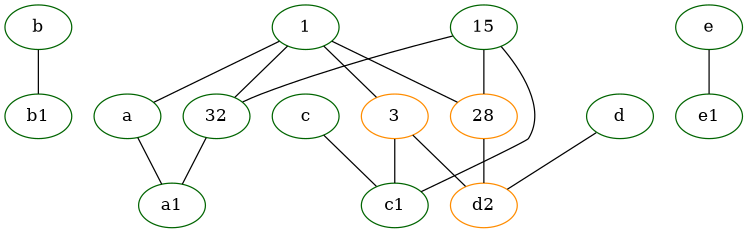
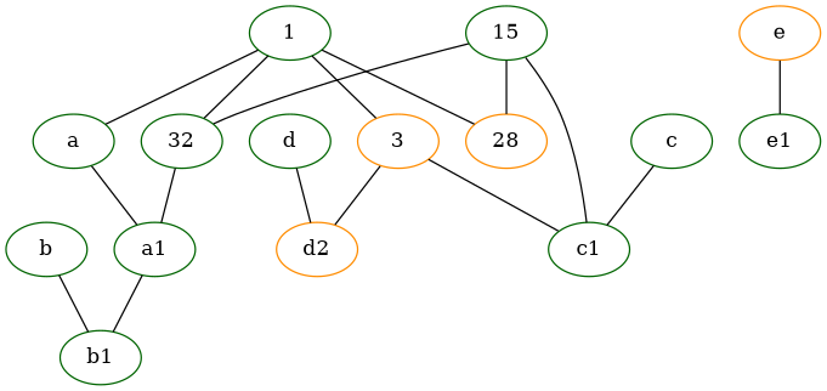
  graph {
    node [color=darkgreen]
    b
    b1
    a
    a1
    1
    32
    3 [color=darkorange]
    n8 [color=darkorange label=28]
    c1
    n10 [color=darkorange label=d2]
    d
    c
-   e
+   e [color=darkorange]
    e1
    15
    b -- b1
    a -- a1
+   a1 -- b1
    1 -- a
    1 -- 32
    1 -- 3
    1 -- n8
    32 -- a1
    3 -- c1
    3 -- n10
-   n8 -- n10
    d -- n10
    c -- c1
    e -- e1
    15 -- 32
    15 -- n8
    15 -- c1
  }
